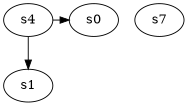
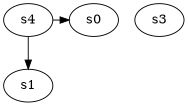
  digraph {
    node [player=0]
    s1 [player=1]
    n2 [label=s4]
    s0
-   s3 [label=s7]
+   s3
    n2 -> s1
    n2 -> s0 [constraint="time % 3 == 0 && time % 3 == 1"]
  }
